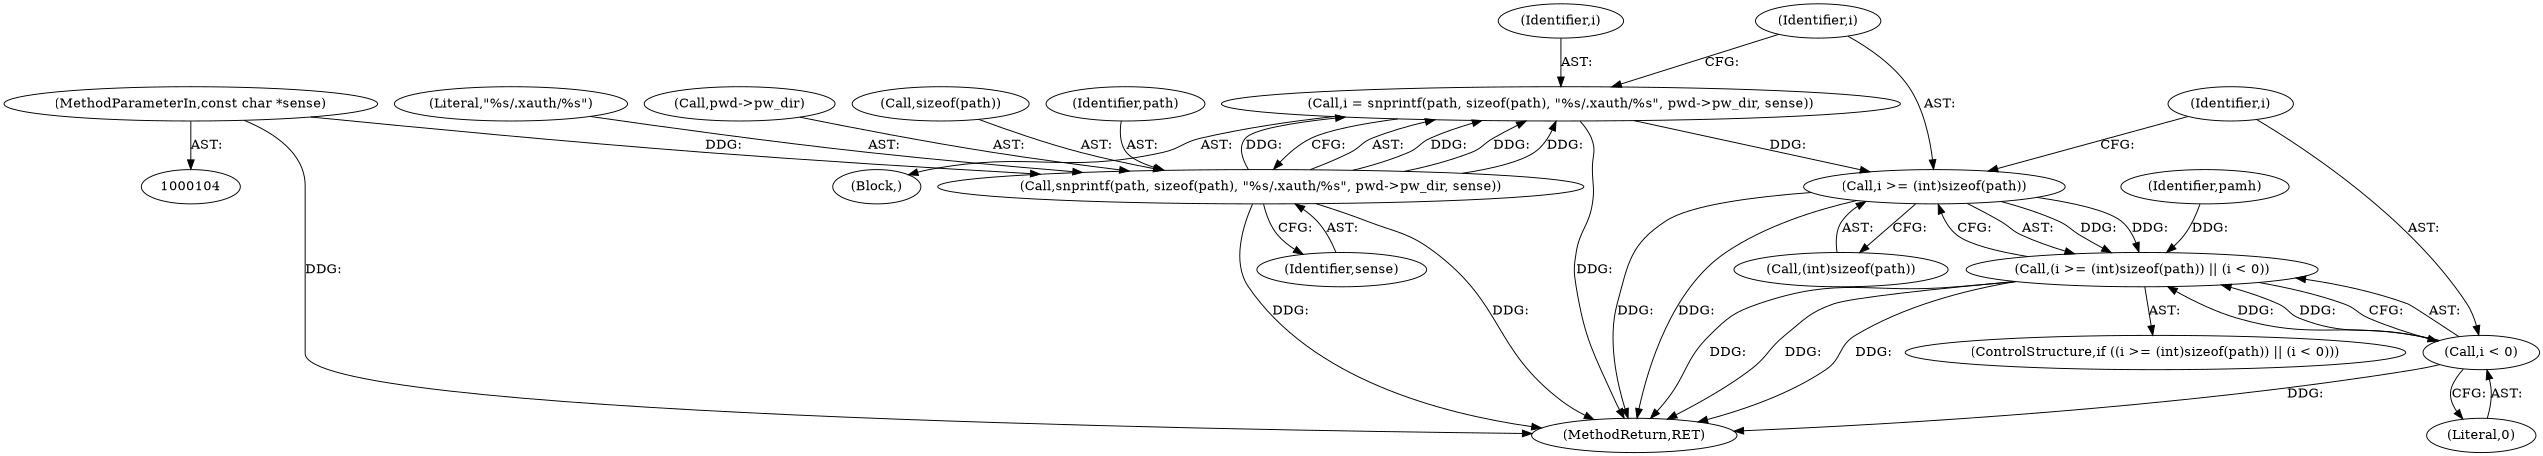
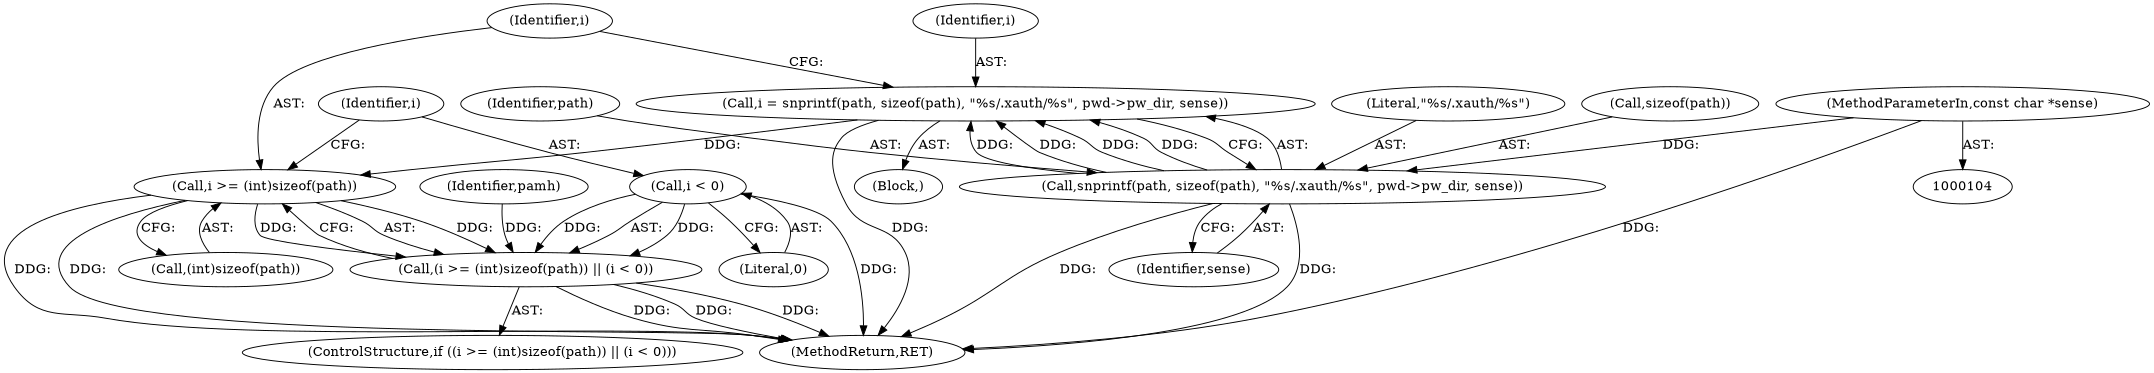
  digraph {
    n1 [label="(Call,i = snprintf(path, sizeof(path), \"%s/.xauth/%s\", pwd->pw_dir, sense))"]
    n2 [label="(Call,snprintf(path, sizeof(path), \"%s/.xauth/%s\", pwd->pw_dir, sense))"]
    n3 [label="(Call,i >= (int)sizeof(path))"]
    n4 [label="(Block,)"]
    n5 [label="(MethodReturn,RET)"]
    n6 [label="(Identifier,sense)"]
    n7 [label="(Call,(i >= (int)sizeof(path)) || (i < 0))"]
    n8 [label="(Call,(int)sizeof(path))"]
    n9 [label="(MethodParameterIn,const char *sense)"]
    1000104
    n11 [label="(Call,i < 0)"]
    n12 [label="(ControlStructure,if ((i >= (int)sizeof(path)) || (i < 0)))"]
    n13 [label="(Literal,0)"]
    n14 [label="(Identifier,i)"]
    n15 [label="(Literal,\"%s/.xauth/%s\")"]
    n16 [label="(Identifier,pamh)"]
-   n17 [label="(Call,pwd->pw_dir)"]
    n18 [label="(Call,sizeof(path))"]
    n19 [label="(Identifier,path)"]
    n20 [label="(Identifier,i)"]
    n21 [label="(Identifier,i)"]
    n1 -> n2 [label="CFG: "]
    n1 -> n3 [label="DDG: "]
    n1 -> n4 [label="AST: "]
    n1 -> n5 [label="DDG: "]
    n2 -> n1 [label="AST: "]
    n2 -> n1 [label="DDG: "]
    n2 -> n1 [label="DDG: "]
    n2 -> n1 [label="DDG: "]
    n2 -> n1 [label="DDG: "]
    n2 -> n5 [label="DDG: "]
    n2 -> n5 [label="DDG: "]
    n2 -> n6 [label="CFG: "]
    n3 -> n5 [label="DDG: "]
    n3 -> n5 [label="DDG: "]
    n3 -> n7 [label="AST: "]
    n3 -> n7 [label="DDG: "]
    n3 -> n7 [label="DDG: "]
    n3 -> n8 [label="CFG: "]
    n6 -> n2 [label="AST: "]
    n7 -> n3 [label="CFG: "]
    n7 -> n5 [label="DDG: "]
    n7 -> n5 [label="DDG: "]
    n7 -> n5 [label="DDG: "]
-   n7 -> n11 [label="CFG: "]
    n7 -> n12 [label="AST: "]
    n8 -> n3 [label="AST: "]
    n9 -> n2 [label="DDG: "]
    n9 -> n5 [label="DDG: "]
    n9 -> 1000104 [label="AST: "]
    n11 -> n5 [label="DDG: "]
    n11 -> n7 [label="AST: "]
    n11 -> n7 [label="DDG: "]
    n11 -> n7 [label="DDG: "]
    n11 -> n13 [label="CFG: "]
    n13 -> n11 [label="AST: "]
    n14 -> n3 [label="CFG: "]
    n14 -> n11 [label="AST: "]
    n15 -> n2 [label="AST: "]
    n16 -> n7 [label="DDG: "]
-   n17 -> n2 [label="AST: "]
    n18 -> n2 [label="AST: "]
    n19 -> n2 [label="AST: "]
    n20 -> n1 [label="AST: "]
    n21 -> n1 [label="CFG: "]
    n21 -> n3 [label="AST: "]
  }
